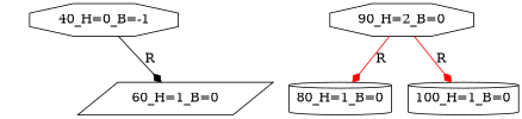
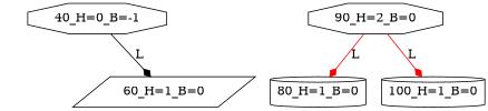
  digraph {
    node [shape=octagon]
    edge [arrowhead=diamond color=red]
    n1 [label="40_H=0_B=-1"]
    HD0 [style=invis shape=""]
    "60_H=1_B=0" [shape=parallelogram]
    "90_H=2_B=0"
    "80_H=1_B=0" [shape=cylinder]
    "100_H=1_B=0" [shape=cylinder]
    n1 -> HD0 [label=L style=invis arrowhead="" color=""]
-   n1 -> "60_H=1_B=0" [color=black label=R]
-   "90_H=2_B=0" -> "80_H=1_B=0" [label=R]
-   "90_H=2_B=0" -> "100_H=1_B=0" [label=R]
+   n1 -> "60_H=1_B=0" [color=black label=L]
+   "90_H=2_B=0" -> "80_H=1_B=0" [label=L]
+   "90_H=2_B=0" -> "100_H=1_B=0" [label=L]
  }
